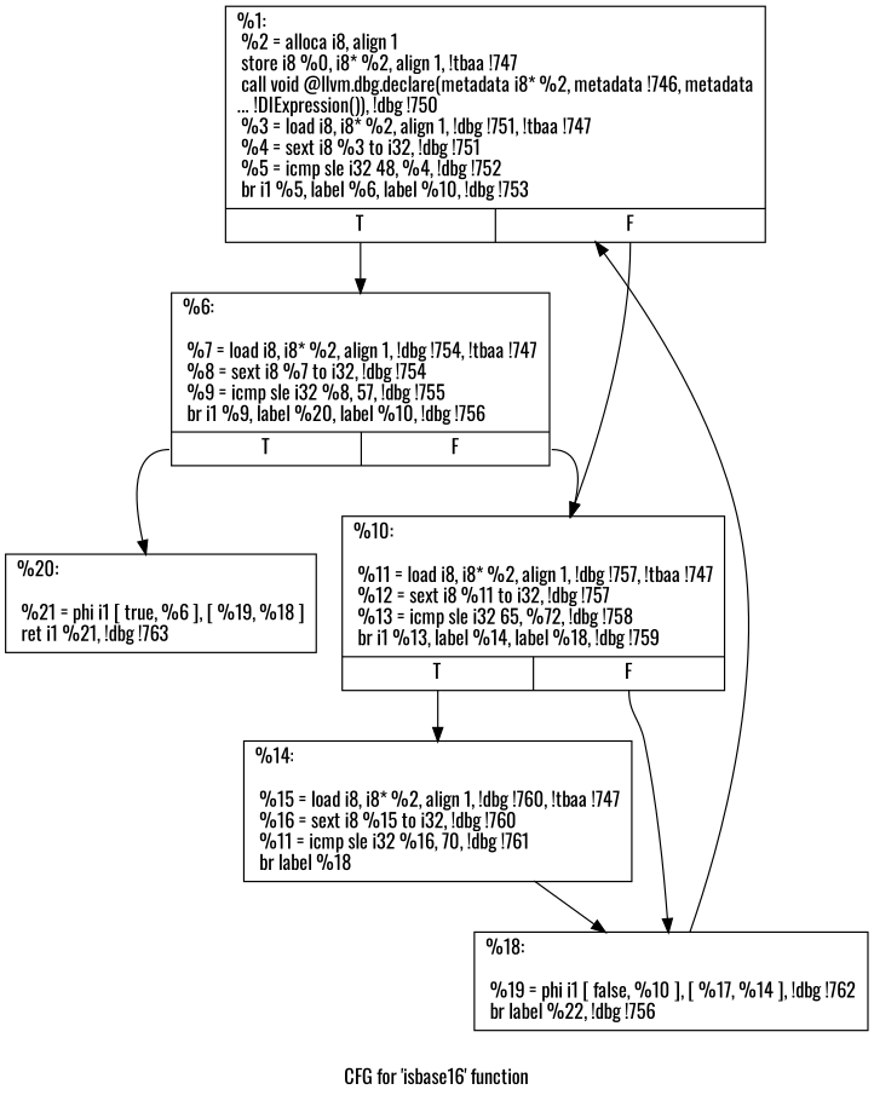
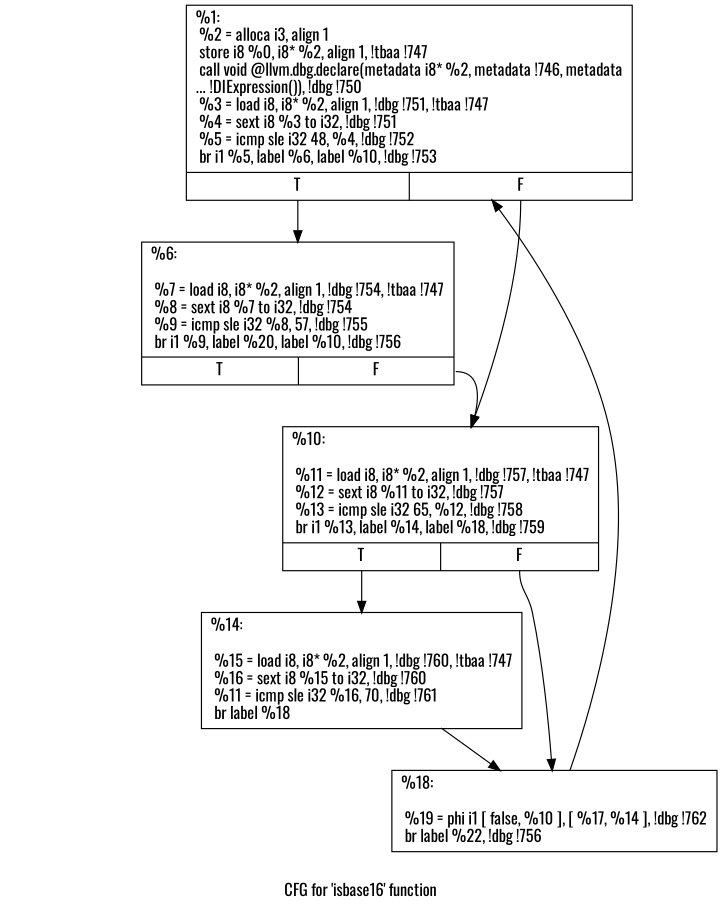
  digraph {
    fontname=Oswald
    label="CFG for 'isbase16' function"
    node [fontname=Oswald shape=record]
    edge [fontname=Oswald tailport=s0]
-   n1 [label="{%1:\l  %2 = alloca i8, align 1\l  store i8 %0, i8* %2, align 1, !tbaa !747\l  call void @llvm.dbg.declare(metadata i8* %2, metadata !746, metadata\l... !DIExpression()), !dbg !750\l  %3 = load i8, i8* %2, align 1, !dbg !751, !tbaa !747\l  %4 = sext i8 %3 to i32, !dbg !751\l  %5 = icmp sle i32 48, %4, !dbg !752\l  br i1 %5, label %6, label %10, !dbg !753\l|{<s0>T|<s1>F}}"]
+   n1 [label="{%1:\l  %2 = alloca i3, align 1\l  store i8 %0, i8* %2, align 1, !tbaa !747\l  call void @llvm.dbg.declare(metadata i8* %2, metadata !746, metadata\l... !DIExpression()), !dbg !750\l  %3 = load i8, i8* %2, align 1, !dbg !751, !tbaa !747\l  %4 = sext i8 %3 to i32, !dbg !751\l  %5 = icmp sle i32 48, %4, !dbg !752\l  br i1 %5, label %6, label %10, !dbg !753\l|{<s0>T|<s1>F}}"]
    n2 [label="{%6:\l\l  %7 = load i8, i8* %2, align 1, !dbg !754, !tbaa !747\l  %8 = sext i8 %7 to i32, !dbg !754\l  %9 = icmp sle i32 %8, 57, !dbg !755\l  br i1 %9, label %20, label %10, !dbg !756\l|{<s0>T|<s1>F}}"]
-   n3 [label="{%10:\l\l  %11 = load i8, i8* %2, align 1, !dbg !757, !tbaa !747\l  %12 = sext i8 %11 to i32, !dbg !757\l  %13 = icmp sle i32 65, %72, !dbg !758\l  br i1 %13, label %14, label %18, !dbg !759\l|{<s0>T|<s1>F}}"]
-   n4 [label="{%20:\l\l  %21 = phi i1 [ true, %6 ], [ %19, %18 ]\l  ret i1 %21, !dbg !763\l}"]
+   n3 [label="{%10:\l\l  %11 = load i8, i8* %2, align 1, !dbg !757, !tbaa !747\l  %12 = sext i8 %11 to i32, !dbg !757\l  %13 = icmp sle i32 65, %12, !dbg !758\l  br i1 %13, label %14, label %18, !dbg !759\l|{<s0>T|<s1>F}}"]
    n5 [label="{%14:\l\l  %15 = load i8, i8* %2, align 1, !dbg !760, !tbaa !747\l  %16 = sext i8 %15 to i32, !dbg !760\l  %11 = icmp sle i32 %16, 70, !dbg !761\l  br label %18\l}"]
    n6 [label="{%18:\l\l  %19 = phi i1 [ false, %10 ], [ %17, %14 ], !dbg !762\l  br label %22, !dbg !756\l}"]
    n1 -> n2
    n1 -> n3 [tailport=s1]
    n2 -> n3 [tailport=s1]
-   n2 -> n4
    n3 -> n5
    n3 -> n6 [tailport=s1]
    n5 -> n6
    n6 -> n1
  }
